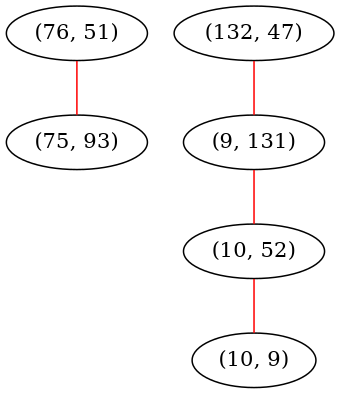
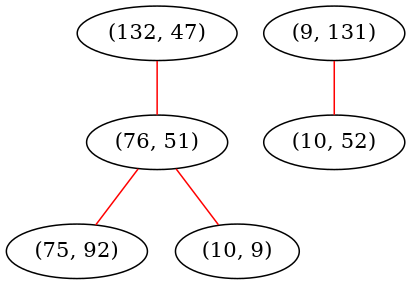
  graph {
    edge [color=red weight=1]
    "(76, 51)"
-   "(75, 93)"
+   "(75, 93)" [label="(75, 92)"]
    "(132, 47)"
    "(9, 131)"
    "(10, 52)"
    "(10, 9)"
    "(76, 51)" -- "(75, 93)"
-   "(132, 47)" -- "(9, 131)"
+   "(132, 47)" -- "(76, 51)"
    "(9, 131)" -- "(10, 52)"
-   "(10, 52)" -- "(10, 9)"
+   "(76, 51)" -- "(10, 9)"
  }
